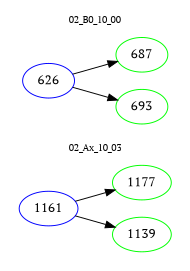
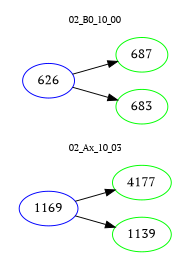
  digraph {
    fontname="PT Serif"
    rankdir=LR
    node [color=green fontname="PT Serif"]
    edge [color=black fontname="PT Serif"]
-   n1 [color=blue label=1161]
+   n1 [color=blue label=1169]
    n2 [label=1139]
-   n3 [label=1177]
+   n3 [label=4177]
    n4 [color=blue label=626]
-   n5 [label=693]
+   n5 [label=683]
    n6 [label=687]
    subgraph cluster_1 {
      color=white
      fontsize=10
      label="02_Ax_10_03"
      n1
      n2
      n3
    }
    subgraph cluster_2 {
      color=white
      fontsize=10
      label="02_B0_10_00"
      n4
      n5
      n6
    }
    n1 -> n2
    n1 -> n3
    n4 -> n5
    n4 -> n6
  }
